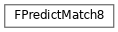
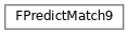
  digraph {
    rankdir=LR
-   n1 [color=grey40 fillcolor=white fontname=Helvetica fontsize=10 height=0.2 label=FPredictMatch8 shape=box style=filled width=0.4]
+   n1 [color=grey40 fillcolor=white fontname=Helvetica fontsize=10 height=0.2 label=FPredictMatch9 shape=box style=filled width=0.4]
  }
